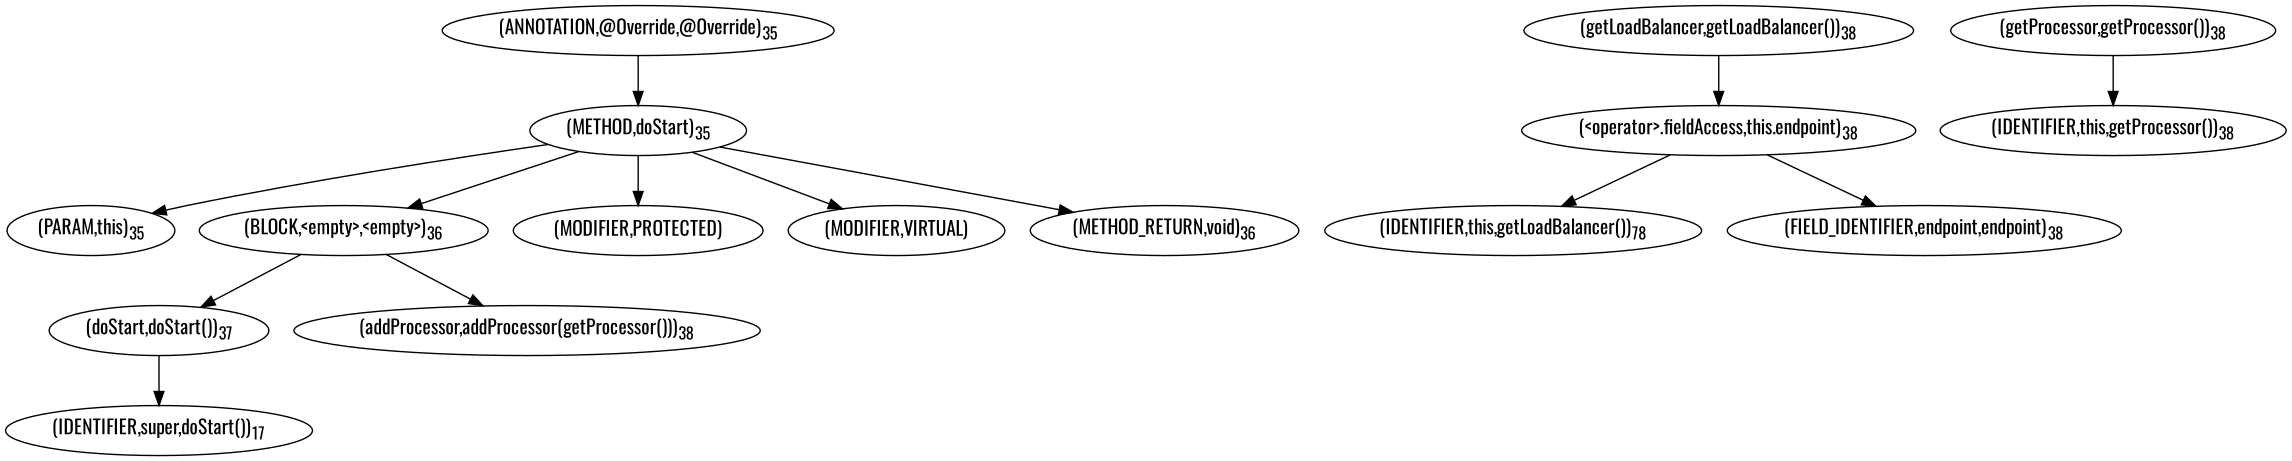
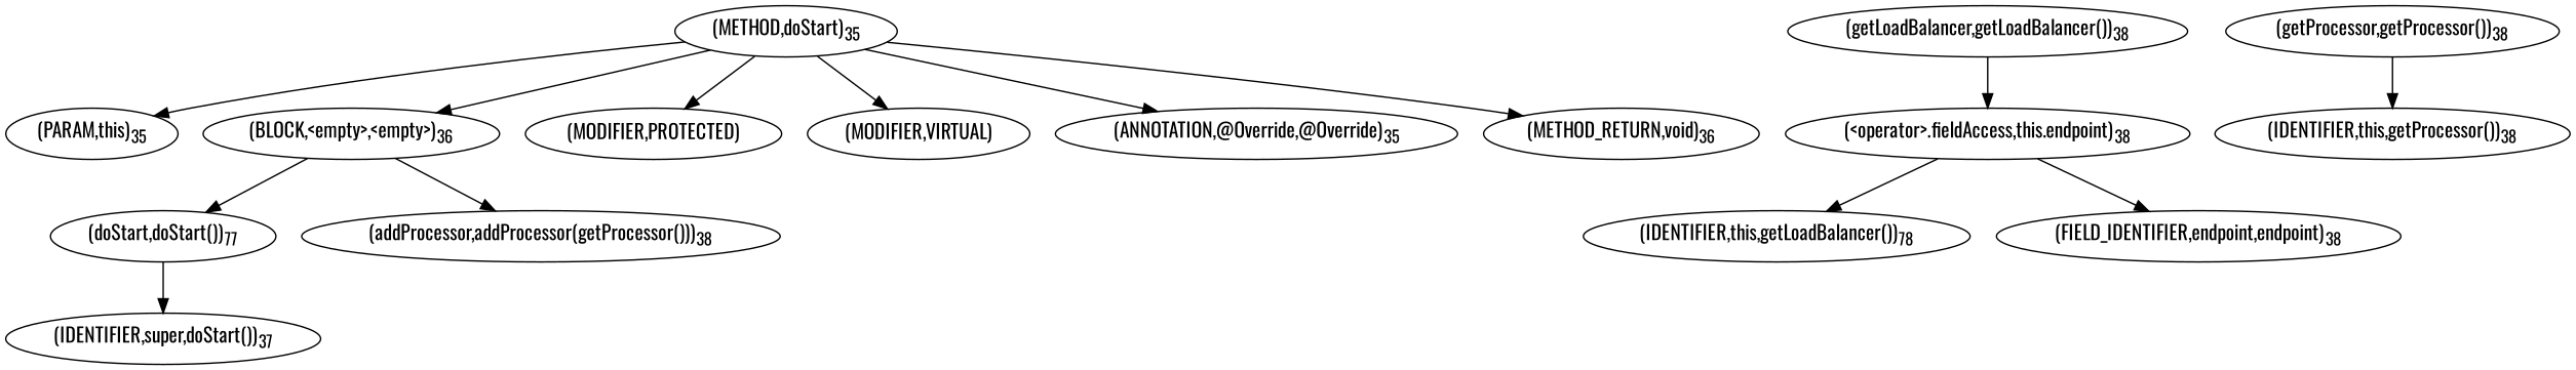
  digraph {
    fontname=Oswald
    node [fontname=Oswald]
    edge [fontname=Oswald]
    n1 [label=<(METHOD,doStart)<SUB>35</SUB>>]
    n2 [label=<(PARAM,this)<SUB>35</SUB>>]
    n3 [label=<(BLOCK,&lt;empty&gt;,&lt;empty&gt;)<SUB>36</SUB>>]
    n4 [label=<(MODIFIER,PROTECTED)>]
    n5 [label=<(MODIFIER,VIRTUAL)>]
    n6 [label=<(ANNOTATION,@Override,@Override)<SUB>35</SUB>>]
    n7 [label=<(METHOD_RETURN,void)<SUB>36</SUB>>]
-   n8 [label=<(doStart,doStart())<SUB>37</SUB>>]
+   n8 [label=<(doStart,doStart())<SUB>77</SUB>>]
    n9 [label=<(addProcessor,addProcessor(getProcessor()))<SUB>38</SUB>>]
-   n10 [label=<(IDENTIFIER,super,doStart())<SUB>17</SUB>>]
+   n10 [label=<(IDENTIFIER,super,doStart())<SUB>37</SUB>>]
    n11 [label=<(getLoadBalancer,getLoadBalancer())<SUB>38</SUB>>]
    n12 [label=<(&lt;operator&gt;.fieldAccess,this.endpoint)<SUB>38</SUB>>]
    n13 [label=<(getProcessor,getProcessor())<SUB>38</SUB>>]
    n14 [label=<(IDENTIFIER,this,getProcessor())<SUB>38</SUB>>]
    n15 [label=<(IDENTIFIER,this,getLoadBalancer())<SUB>78</SUB>>]
    n16 [label=<(FIELD_IDENTIFIER,endpoint,endpoint)<SUB>38</SUB>>]
    n1 -> n2
    n1 -> n3
    n1 -> n4
    n1 -> n5
-   n6 -> n1
+   n1 -> n6
    n1 -> n7
    n3 -> n8
    n3 -> n9
    n8 -> n10
    n11 -> n12
    n12 -> n15
    n12 -> n16
    n13 -> n14
  }
